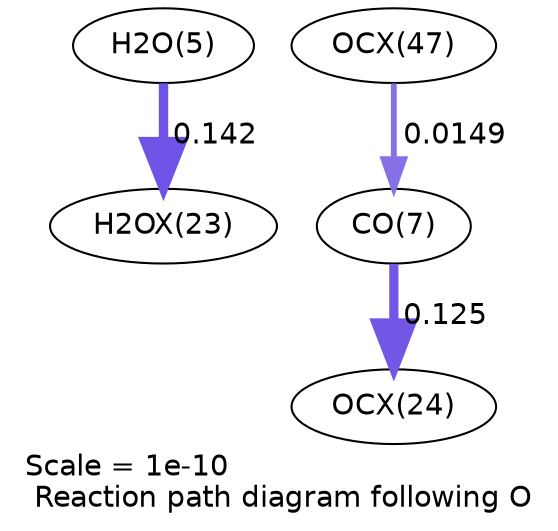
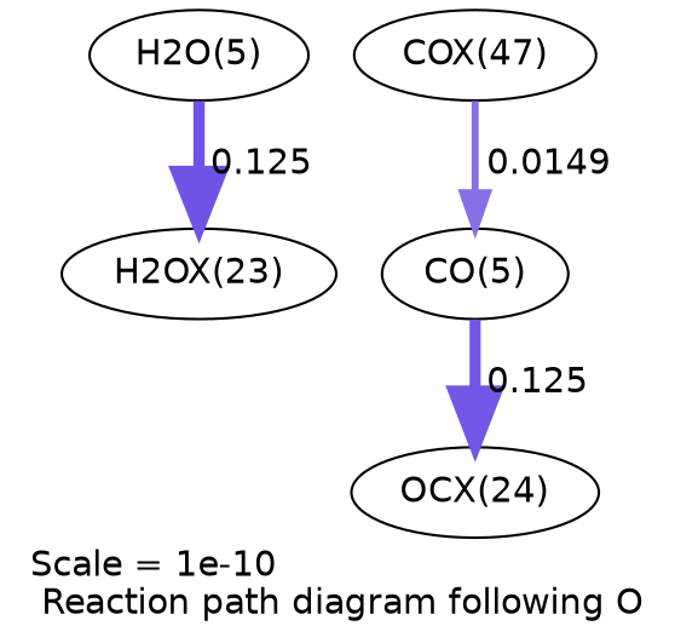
  digraph {
    fontname=Helvetica
    label="Scale = 1e-10\l Reaction path diagram following O"
    node [fontname=Helvetica]
    edge [fontname=Helvetica]
    n1 [label="H2O(5)"]
    n2 [label="H2OX(23)"]
-   n3 [label="CO(7)"]
+   n3 [label="CO(5)"]
    n4 [label="OCX(24)"]
-   n5 [label="OCX(47)"]
-   n1 -> n2 [arrowsize=2.26 color="0.7, 0.642, 0.9" label=" 0.142" penwidth=4.53]
+   n5 [label="COX(47)"]
+   n1 -> n2 [arrowsize=2.26 color="0.7, 0.642, 0.9" label=" 0.125" penwidth=4.53]
    n3 -> n4 [arrowsize=2.22 color="0.7, 0.625, 0.9" label=" 0.125" penwidth=4.43]
    n5 -> n3 [arrowsize=1.41 color="0.7, 0.515, 0.9" label=" 0.0149" penwidth=2.82]
  }
